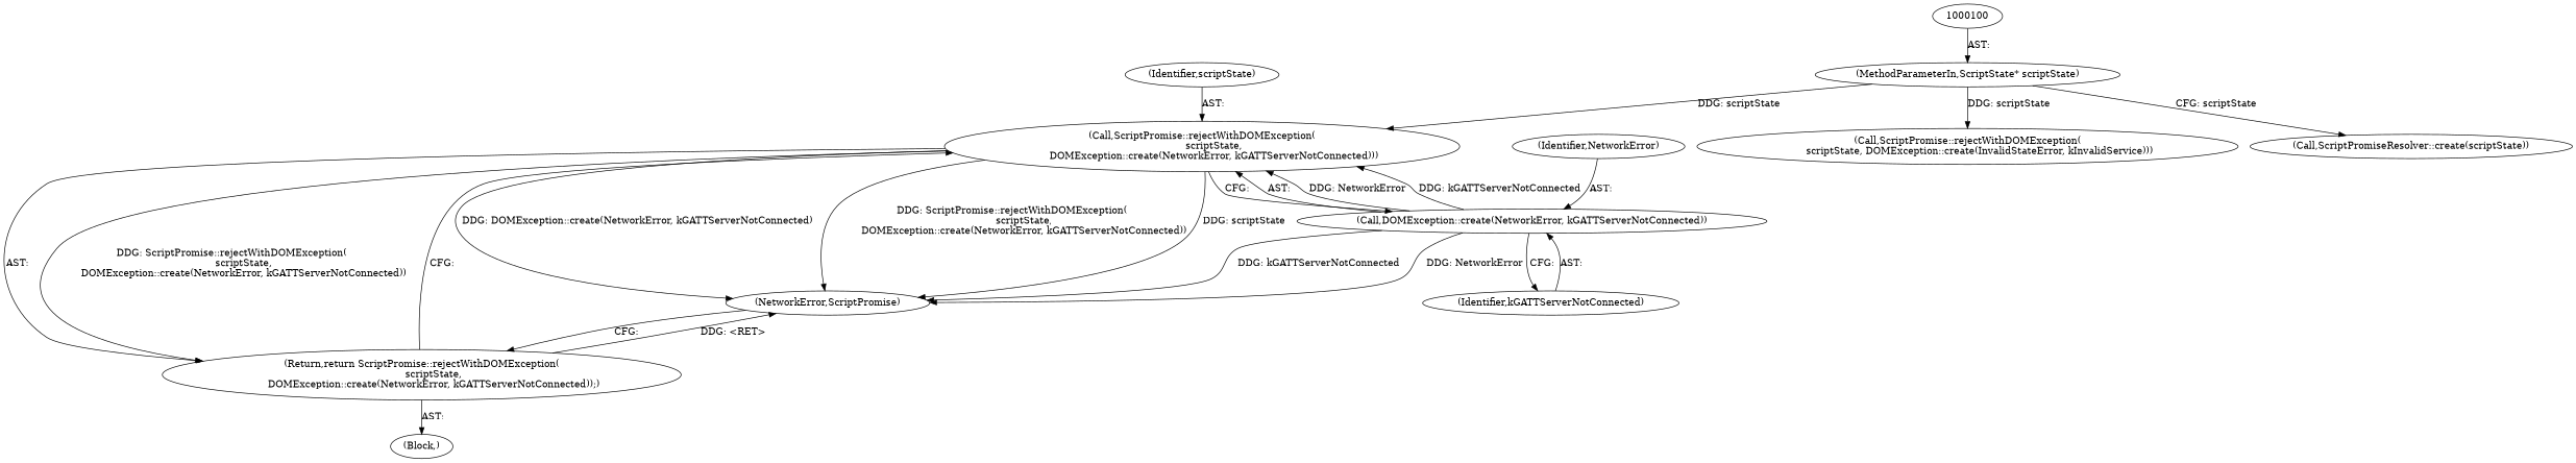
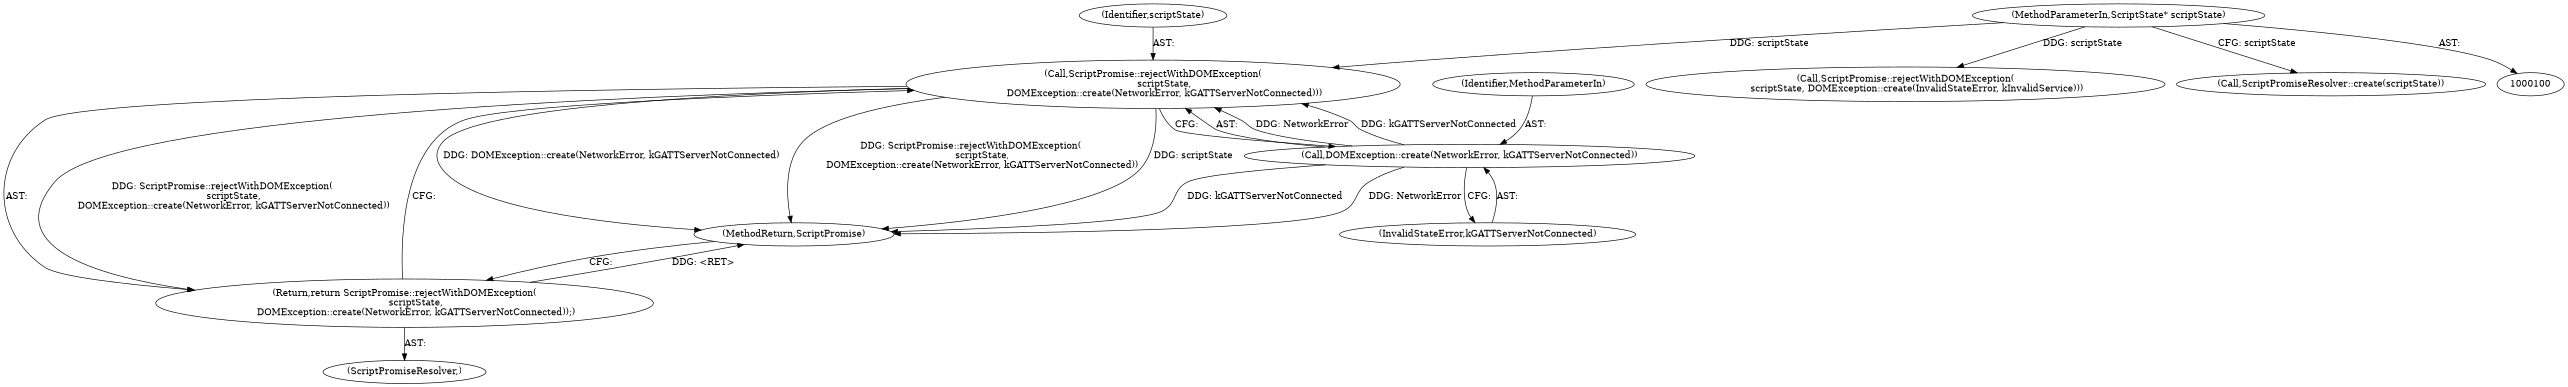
  digraph {
    n1 [label="(Call,ScriptPromise::rejectWithDOMException(\n        scriptState,\n        DOMException::create(NetworkError, kGATTServerNotConnected)))"]
    n2 [label="(Call,DOMException::create(NetworkError, kGATTServerNotConnected))"]
    n3 [label="(Return,return ScriptPromise::rejectWithDOMException(\n        scriptState,\n        DOMException::create(NetworkError, kGATTServerNotConnected));)"]
-   n4 [label="(NetworkError,ScriptPromise)"]
-   n5 [label="(Identifier,kGATTServerNotConnected)"]
-   n6 [label="(Block,)"]
+   n4 [label="(MethodReturn,ScriptPromise)"]
+   n5 [label="(InvalidStateError,kGATTServerNotConnected)"]
+   n6 [label="(ScriptPromiseResolver,)"]
    n7 [label="(MethodParameterIn,ScriptState* scriptState)"]
    n8 [label="(Call,ScriptPromise::rejectWithDOMException(\n        scriptState, DOMException::create(InvalidStateError, kInvalidService)))"]
    n9 [label="(Call,ScriptPromiseResolver::create(scriptState))"]
    1000100
    n11 [label="(Identifier,scriptState)"]
-   n12 [label="(Identifier,NetworkError)"]
+   n12 [label="(Identifier,MethodParameterIn)"]
    n1 -> n2 [label="CFG: "]
    n1 -> n3 [label="AST: "]
    n1 -> n3 [label="DDG: ScriptPromise::rejectWithDOMException(\n        scriptState,\n        DOMException::create(NetworkError, kGATTServerNotConnected))"]
    n1 -> n4 [label="DDG: DOMException::create(NetworkError, kGATTServerNotConnected)"]
    n1 -> n4 [label="DDG: ScriptPromise::rejectWithDOMException(\n        scriptState,\n        DOMException::create(NetworkError, kGATTServerNotConnected))"]
    n1 -> n4 [label="DDG: scriptState"]
    n2 -> n1 [label="AST: "]
    n2 -> n1 [label="DDG: NetworkError"]
    n2 -> n1 [label="DDG: kGATTServerNotConnected"]
    n2 -> n4 [label="DDG: kGATTServerNotConnected"]
    n2 -> n4 [label="DDG: NetworkError"]
    n2 -> n5 [label="CFG: "]
    n3 -> n1 [label="CFG: "]
    n3 -> n4 [label="DDG: <RET>"]
    n3 -> n6 [label="AST: "]
    n4 -> n3 [label="CFG: "]
    n5 -> n2 [label="AST: "]
    n7 -> n1 [label="DDG: scriptState"]
    n7 -> n8 [label="DDG: scriptState"]
    n7 -> n9 [label="CFG: scriptState"]
-   1000100 -> n7 [label="AST: "]
+   n7 -> 1000100 [label="AST: "]
    n11 -> n1 [label="AST: "]
    n12 -> n2 [label="AST: "]
  }
